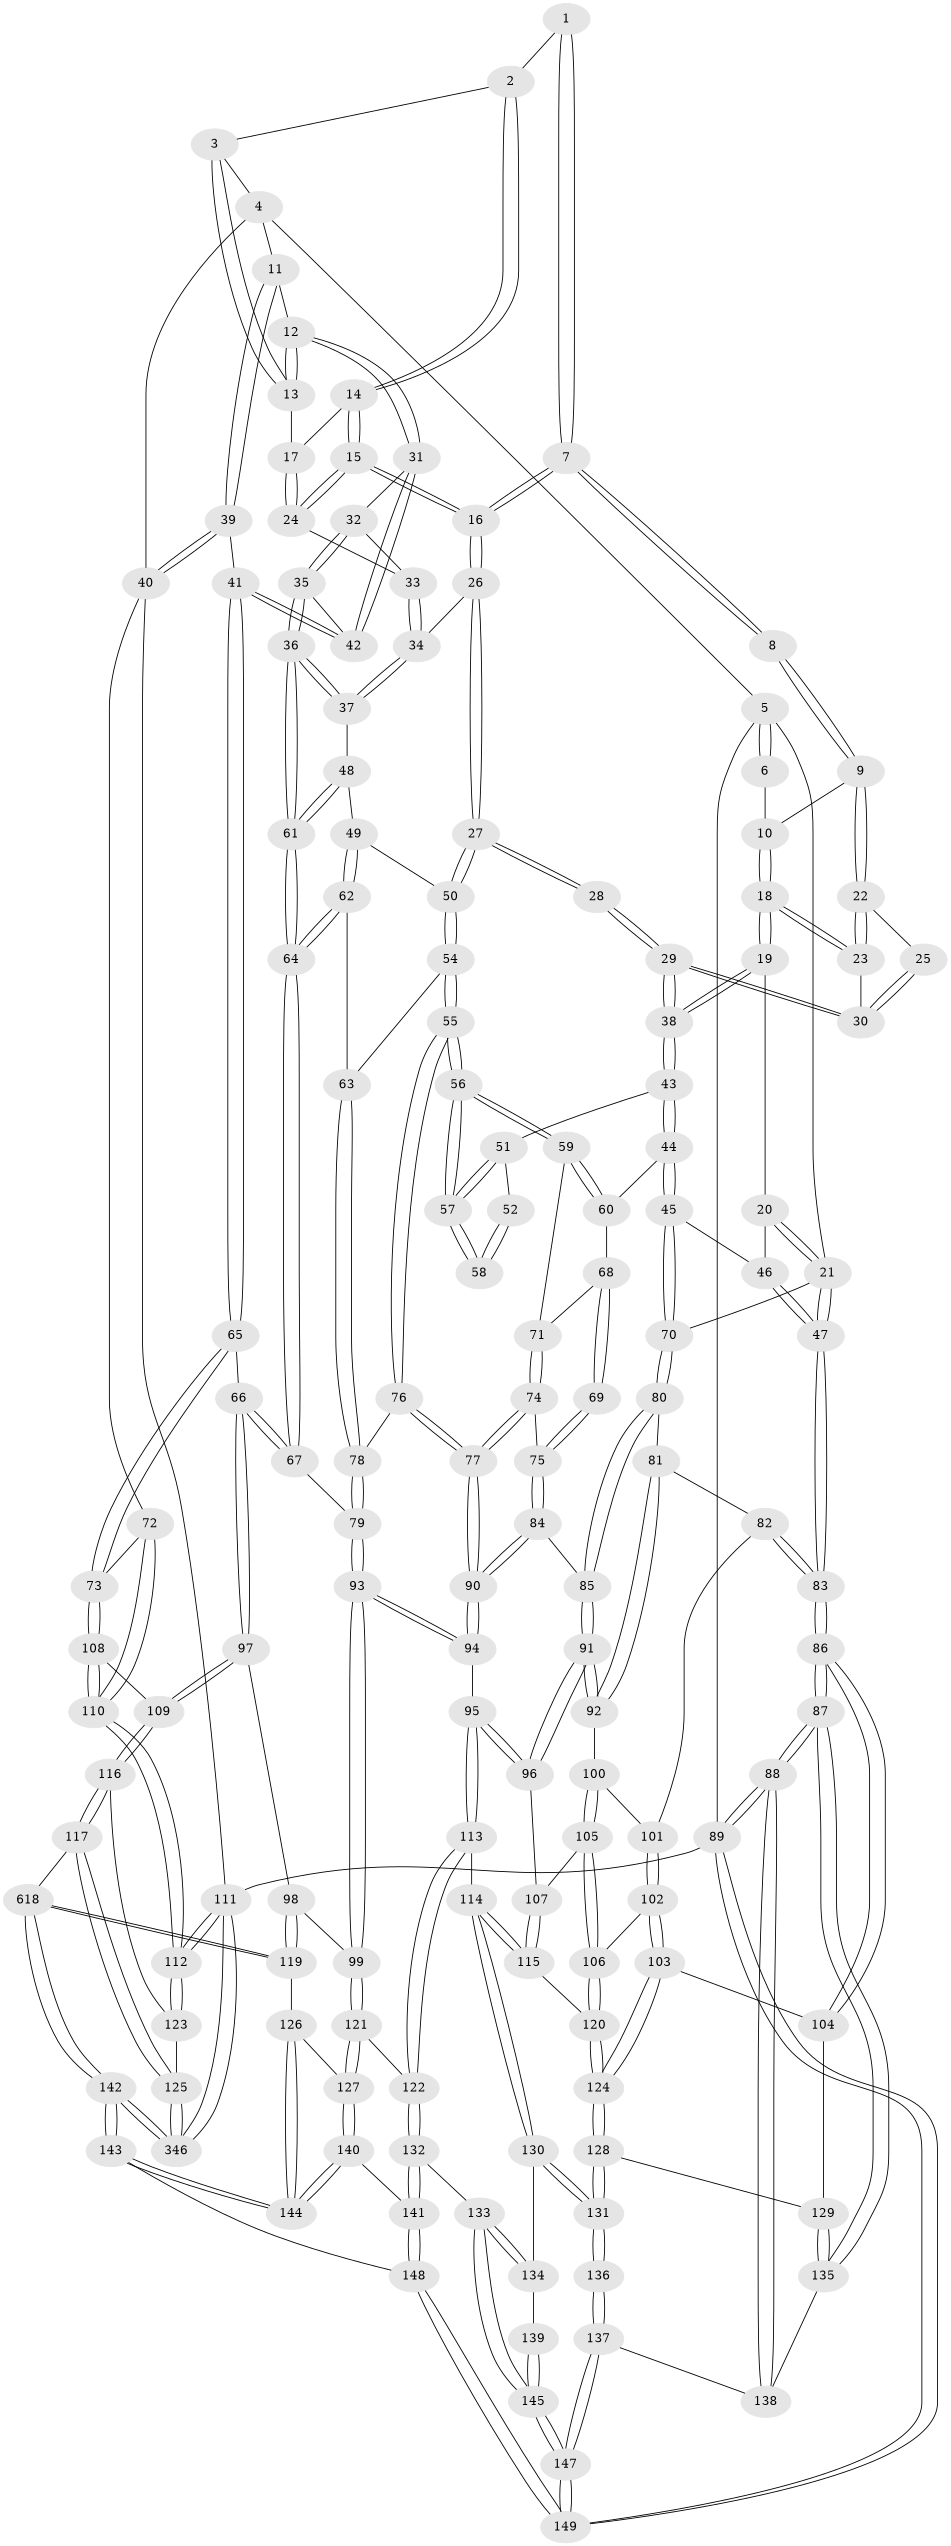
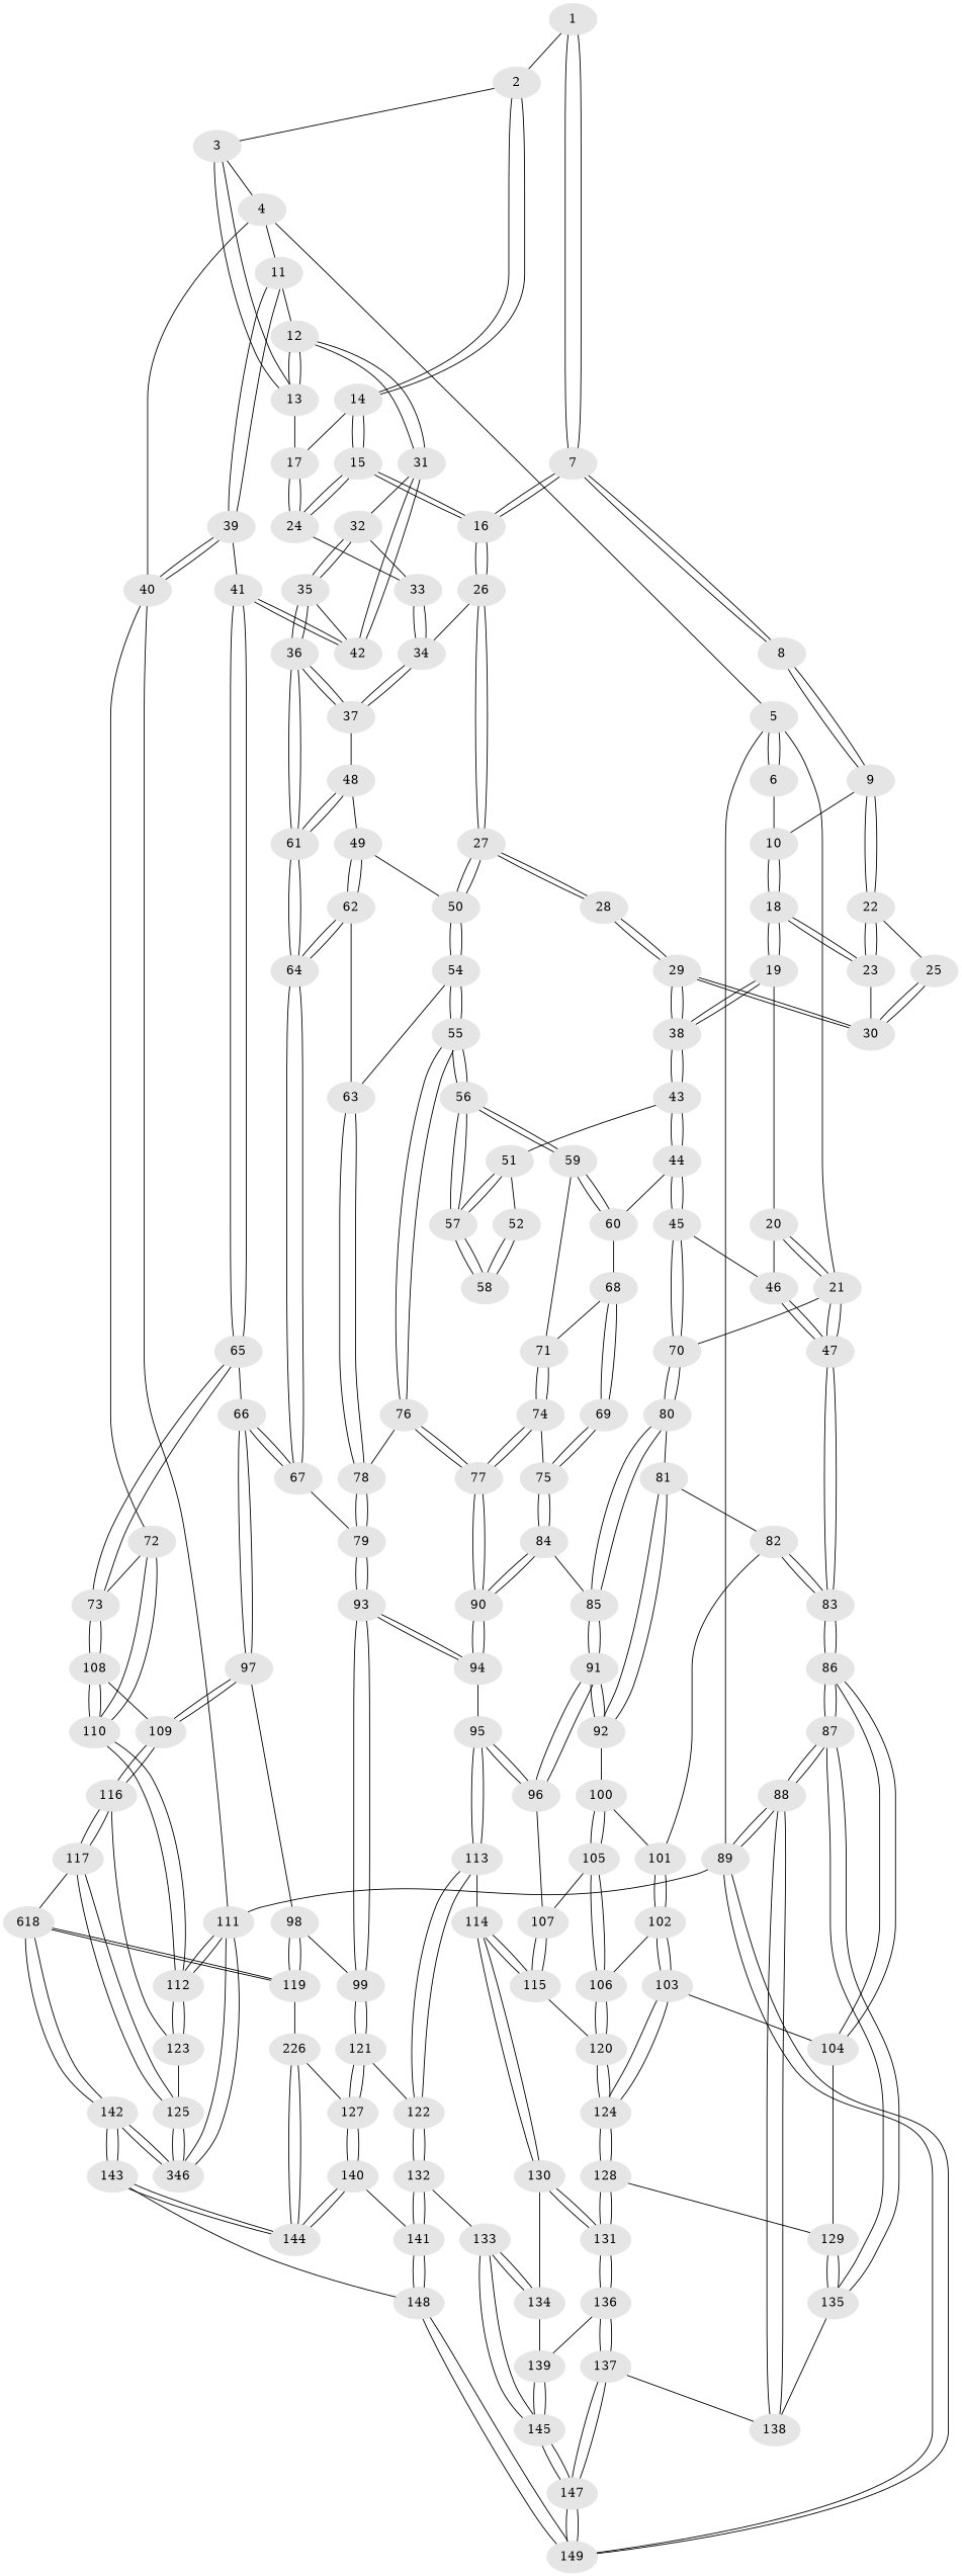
  graph {
    node [color=gray90 style=filled]
    1
    2
    7
    3
    14
    8
    16
    4
    13
    17
    15
    5
    11
    40
    6
    21
    89
    12
    39
    72
    111
    10
    47
    70
    149
    18
    9
    26
    22
    23
    25
    19
    31
    41
    32
    42
    24
    33
    27
    34
    20
    38
    30
    46
    43
    83
    28
    50
    37
    29
    54
    35
    36
    48
    61
    64
    49
    44
    51
    65
    73
    110
    112
    n64 [label=346]
    66
    45
    60
    52
    57
    68
    80
    86
    62
    63
    55
    58
    56
    76
    78
    59
    77
    71
    74
    69
    67
    79
    97
    108
    98
    109
    93
    75
    84
    81
    85
    90
    94
    99
    82
    92
    91
    101
    100
    102
    87
    104
    96
    88
    135
    129
    138
    95
    107
    105
    121
    113
    114
    122
    115
    119
    116
-   126
+   126 [label=226]
    127
    106
    103
    124
    120
    128
    123
    117
    125
    130
    132
    131
    134
    n136 [label=618]
    142
    143
    144
    140
    133
    141
    136
    139
    137
    145
    148
    147
    1 -- 2
    1 -- 7
    1 -- 7
    2 -- 3
    2 -- 14
    2 -- 14
    7 -- 8
    7 -- 8
    7 -- 16
    7 -- 16
    3 -- 4
    3 -- 13
    3 -- 13
    14 -- 17
    14 -- 15
    14 -- 15
    8 -- 9
    8 -- 9
    16 -- 26
    16 -- 26
    4 -- 5
    4 -- 11
    4 -- 40
    13 -- 17
    17 -- 24
    17 -- 24
    15 -- 16
    15 -- 16
    15 -- 24
    15 -- 24
    5 -- 6
    5 -- 6
    5 -- 21
    5 -- 89
    11 -- 12
    11 -- 39
    11 -- 39
    40 -- 72
    40 -- 111
    6 -- 10
    21 -- 47
    21 -- 47
    21 -- 70
    89 -- 111
    89 -- 149
    89 -- 149
    12 -- 13
    12 -- 13
    12 -- 31
    12 -- 31
    39 -- 40
    39 -- 40
    39 -- 41
    72 -- 73
    72 -- 110
    72 -- 110
    111 -- 112
    111 -- 112
    111 -- n64
    111 -- n64
    10 -- 18
    10 -- 18
    47 -- 83
    47 -- 83
    70 -- 80
    70 -- 80
    18 -- 23
    18 -- 23
    18 -- 19
    18 -- 19
    9 -- 10
    9 -- 22
    9 -- 22
    26 -- 27
    26 -- 27
    26 -- 34
    22 -- 23
    22 -- 23
    22 -- 25
    23 -- 30
    25 -- 30
    25 -- 30
    19 -- 20
    19 -- 38
    19 -- 38
    31 -- 32
    31 -- 42
    31 -- 42
    41 -- 42
    41 -- 42
    41 -- 65
    41 -- 65
    32 -- 33
    32 -- 35
    32 -- 35
    24 -- 33
    33 -- 34
    33 -- 34
    27 -- 28
    27 -- 28
    27 -- 50
    27 -- 50
    34 -- 37
    34 -- 37
    20 -- 21
    20 -- 21
    20 -- 46
    38 -- 43
    38 -- 43
    46 -- 47
    46 -- 47
    43 -- 44
    43 -- 44
    43 -- 51
    83 -- 86
    83 -- 86
    28 -- 29
    28 -- 29
    50 -- 54
    50 -- 54
    37 -- 48
    29 -- 38
    29 -- 38
    29 -- 30
    29 -- 30
    54 -- 63
    54 -- 55
    54 -- 55
    35 -- 42
    35 -- 36
    35 -- 36
    36 -- 37
    36 -- 37
    36 -- 61
    36 -- 61
    48 -- 61
    48 -- 61
    48 -- 49
    61 -- 64
    61 -- 64
    64 -- 67
    64 -- 67
    49 -- 50
    49 -- 62
    49 -- 62
    44 -- 45
    44 -- 45
    44 -- 60
    51 -- 52
    51 -- 57
    51 -- 57
    65 -- 73
    65 -- 73
    65 -- 66
    73 -- 108
    73 -- 108
    110 -- 112
    110 -- 112
    112 -- 123
    112 -- 123
    66 -- 67
    66 -- 67
    66 -- 97
    66 -- 97
    45 -- 70
    45 -- 70
    45 -- 46
    60 -- 68
    52 -- 58
    52 -- 58
    57 -- 58
    57 -- 58
    68 -- 71
    68 -- 69
    68 -- 69
    80 -- 81
    80 -- 85
    80 -- 85
    86 -- 87
    86 -- 87
    86 -- 104
    86 -- 104
    62 -- 64
    62 -- 64
    62 -- 63
    63 -- 78
    63 -- 78
    55 -- 56
    55 -- 56
    55 -- 76
    55 -- 76
    56 -- 57
    56 -- 57
    56 -- 59
    56 -- 59
    76 -- 78
    76 -- 77
    76 -- 77
    78 -- 79
    78 -- 79
    59 -- 60
    59 -- 60
    59 -- 71
    77 -- 90
    77 -- 90
    71 -- 74
    71 -- 74
    74 -- 77
    74 -- 77
    74 -- 75
    69 -- 75
    69 -- 75
    67 -- 79
    79 -- 93
    79 -- 93
    97 -- 98
    97 -- 109
    97 -- 109
    108 -- 110
    108 -- 110
    108 -- 109
    98 -- 99
    98 -- 119
    98 -- 119
    109 -- 116
    109 -- 116
    93 -- 94
    93 -- 94
    93 -- 99
    93 -- 99
    75 -- 84
    75 -- 84
    84 -- 85
    84 -- 90
    84 -- 90
    81 -- 82
    81 -- 92
    81 -- 92
    85 -- 91
    85 -- 91
    90 -- 94
    90 -- 94
    94 -- 95
    99 -- 121
    99 -- 121
    82 -- 83
    82 -- 83
    82 -- 101
    92 -- 100
    91 -- 92
    91 -- 92
    91 -- 96
    91 -- 96
    101 -- 102
    101 -- 102
    100 -- 101
    100 -- 105
    100 -- 105
    102 -- 106
    102 -- 103
    102 -- 103
    87 -- 88
    87 -- 88
    87 -- 135
    87 -- 135
    104 -- 129
    96 -- 107
    88 -- 89
    88 -- 89
    88 -- 138
    88 -- 138
    135 -- 138
    129 -- 135
    129 -- 135
    95 -- 96
    95 -- 96
    95 -- 113
    95 -- 113
    107 -- 115
    107 -- 115
    105 -- 107
    105 -- 106
    105 -- 106
    121 -- 122
    121 -- 127
    121 -- 127
    113 -- 114
    113 -- 122
    113 -- 122
    114 -- 115
    114 -- 115
    114 -- 130
    114 -- 130
    122 -- 132
    122 -- 132
    115 -- 120
    119 -- 126
    116 -- 123
    116 -- 117
    116 -- 117
    126 -- 127
    126 -- 144
    126 -- 144
    127 -- 140
    127 -- 140
    106 -- 120
    106 -- 120
    103 -- 104
    103 -- 124
    103 -- 124
    124 -- 128
    124 -- 128
    120 -- 124
    120 -- 124
    128 -- 129
    128 -- 131
    128 -- 131
    123 -- 125
    117 -- 125
    117 -- 125
    117 -- n136
    125 -- n64
    125 -- n64
    130 -- 131
    130 -- 131
    130 -- 134
    132 -- 133
    132 -- 141
    132 -- 141
    131 -- 136
    131 -- 136
    134 -- 139
    n136 -- 119
    n136 -- 119
    n136 -- 142
    n136 -- 142
    142 -- n64
    142 -- n64
    142 -- 143
    142 -- 143
    143 -- 144
    143 -- 144
    143 -- 148
    140 -- 144
    140 -- 144
    140 -- 141
    133 -- 134
    133 -- 134
    133 -- 145
    133 -- 145
    141 -- 148
    141 -- 148
+   136 -- 139
    136 -- 137
    136 -- 137
    139 -- 145
    139 -- 145
    137 -- 138
    137 -- 147
    137 -- 147
    145 -- 147
    145 -- 147
    148 -- 149
    148 -- 149
    147 -- 149
    147 -- 149
  }
